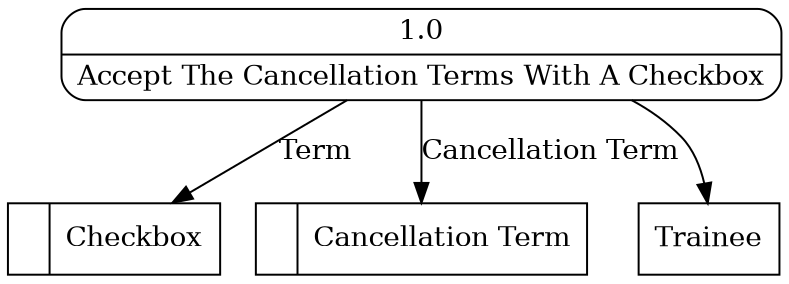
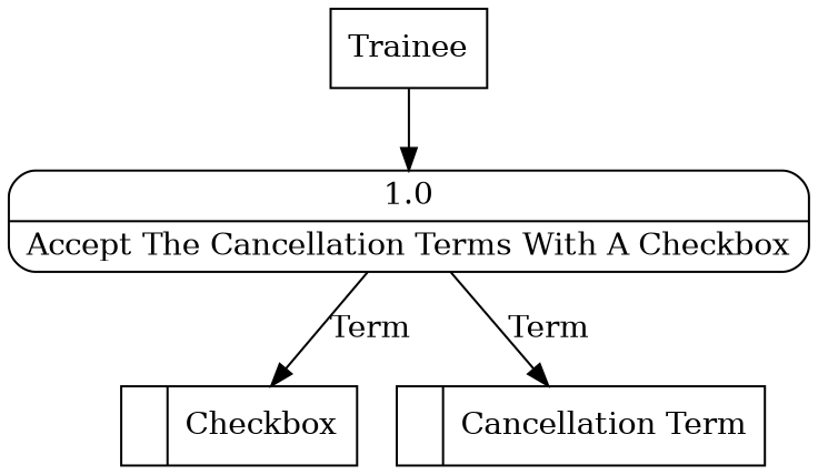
  digraph {
    node [shape=record]
    n1 [label="<f0>  |<f1> Checkbox "]
    n2 [label="<f0>  |<f1> Cancellation Term "]
    n3 [label=Trainee shape=box]
    n4 [label="{<f0> 1.0|<f1> Accept The Cancellation Terms With A Checkbox }" shape=Mrecord]
-   n4 -> n3
+   n3 -> n4
    n4 -> n1 [label=Term]
-   n4 -> n2 [label="Cancellation Term"]
+   n4 -> n2 [label=Term]
  }
